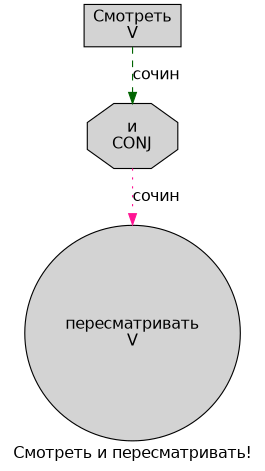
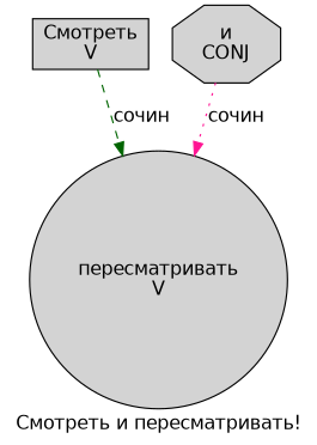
  digraph {
    fontname="DejaVu Sans"
    label="Смотреть и пересматривать!"
    node [fillcolor=lightgray fontname="DejaVu Sans" penwidth=1 style=filled]
    edge [arrowhead=normal fontname="DejaVu Sans"]
    n1 [label="Смотреть\nV" shape=box]
    n2 [label="и\nCONJ" shape=octagon]
    n3 [label="пересматривать\nV" shape=circle]
-   n1 -> n2 [color=darkgreen label="сочин" style=dashed]
+   n1 -> n3 [color=darkgreen label="сочин" style=dashed]
    n2 -> n3 [color=deeppink label="сочин" style=dotted]
  }
